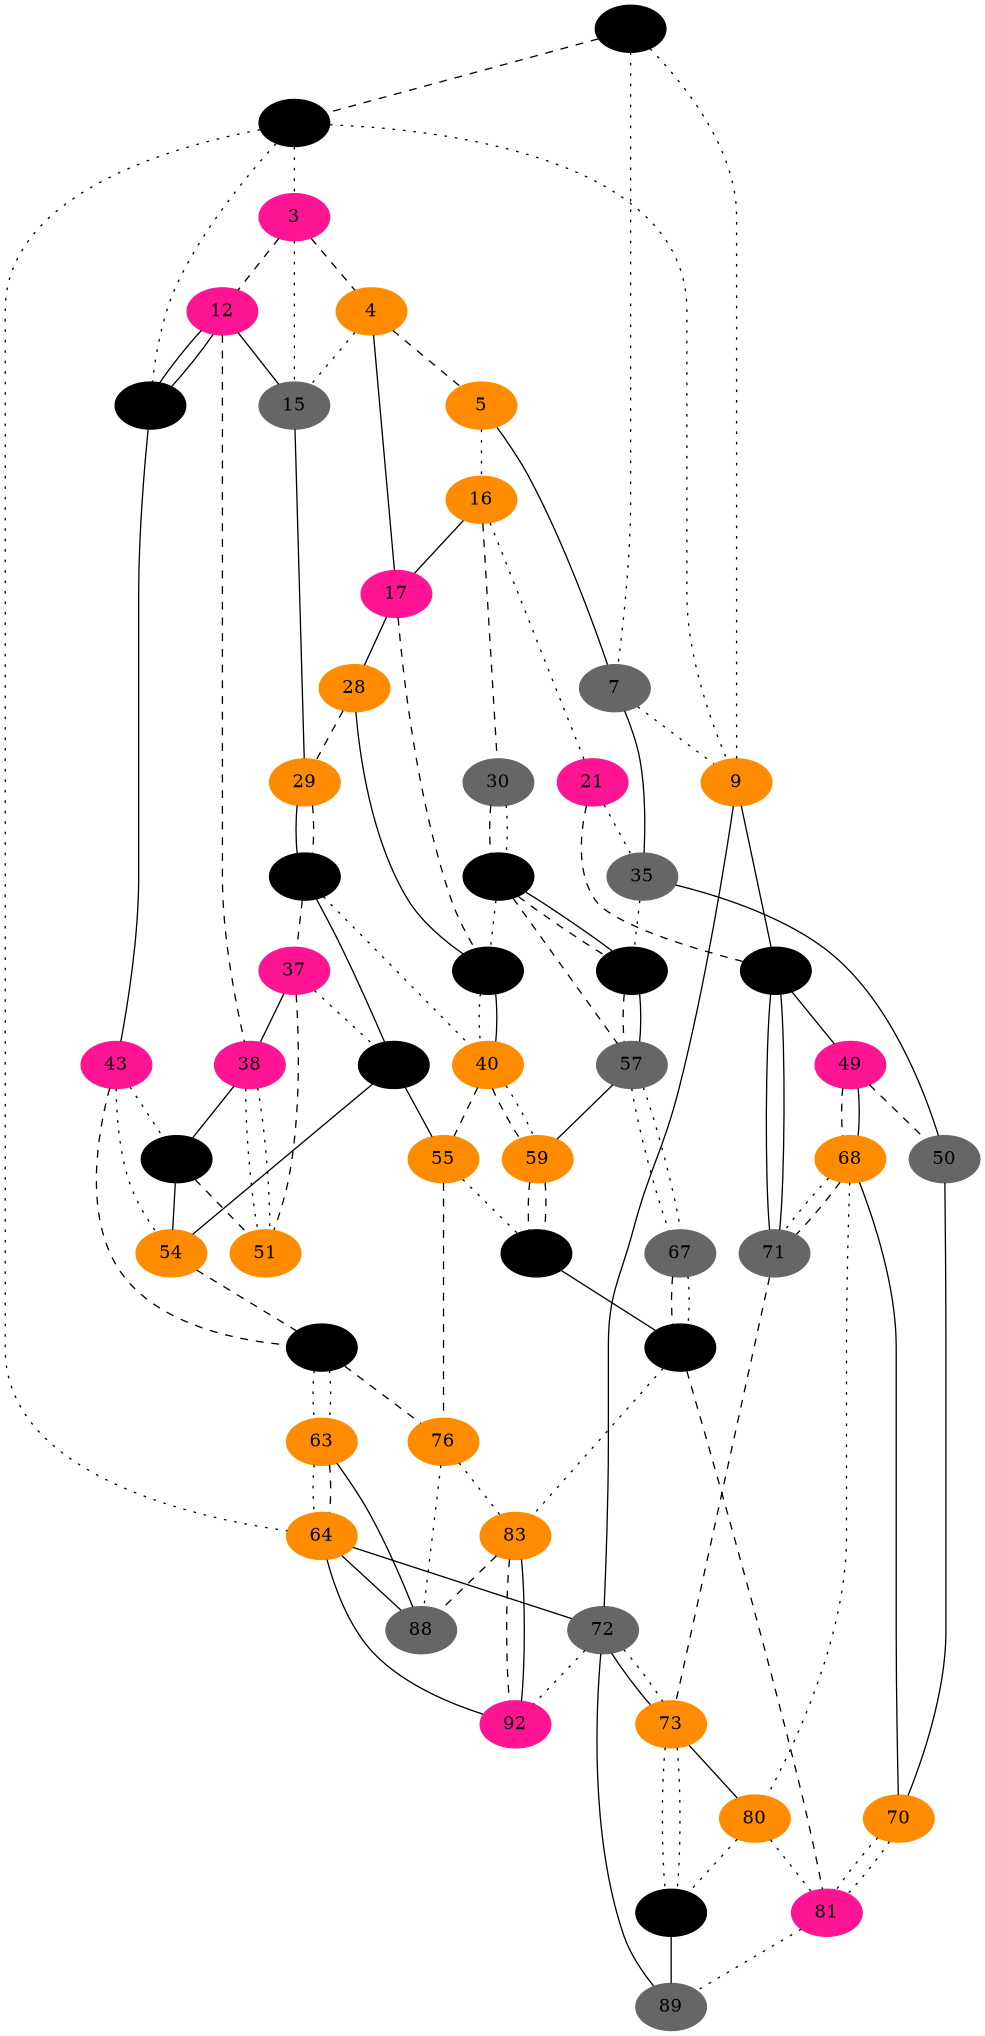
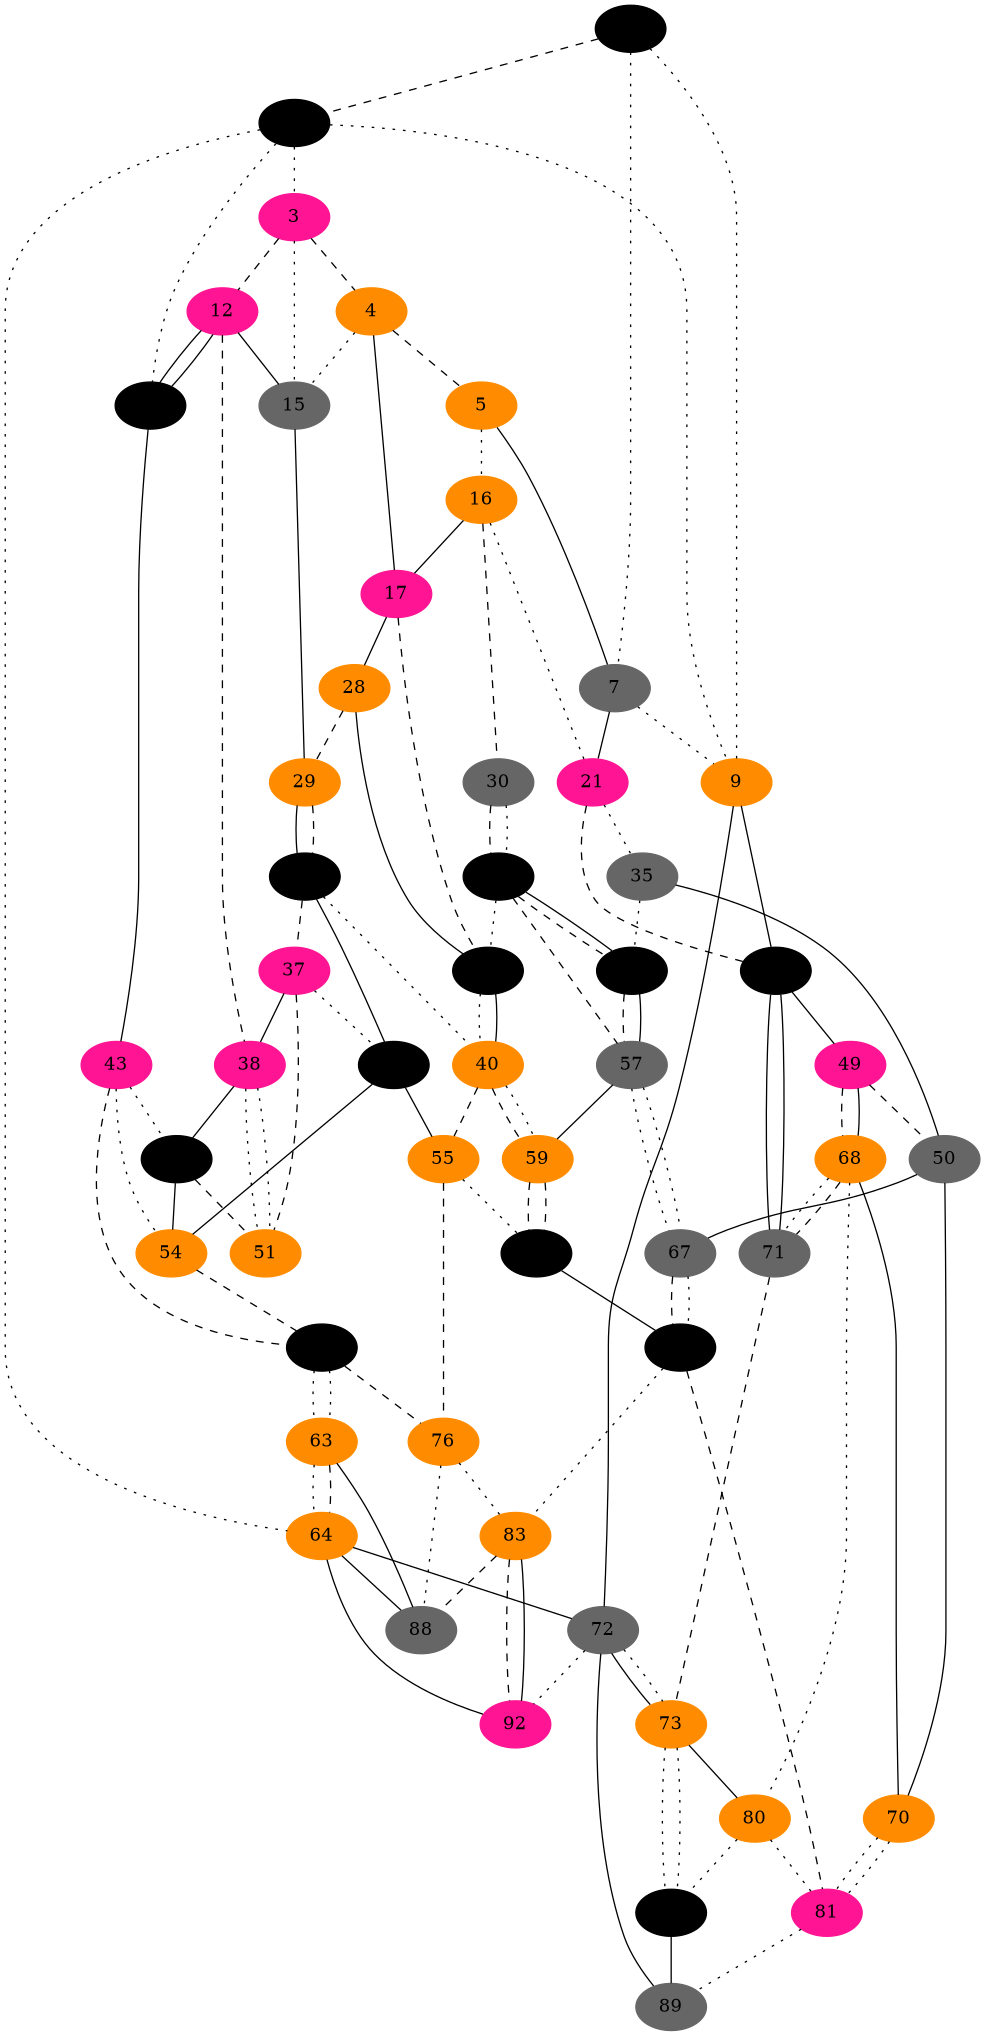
  graph {
    node [color=darkorange style=filled]
    edge [style=dotted]
    1 [color=black super="+6"]
    2 [color=black super="+10"]
    7 [color=gray40 super="+20"]
    9 [super="+23"]
    3 [color=deeppink super="+11"]
    13 [color=black]
    64 [super="+90"]
    21 [color=deeppink super="+26"]
    24 [color=black super="+25"]
    72 [color=gray40 super="+91"]
    4 [super="+14"]
    12 [color=deeppink super="+19"]
    15 [color=gray40 super="+18"]
    43 [color=deeppink super="+61"]
    88 [color=gray40 super="+89"]
    92 [color=deeppink]
    5 [super="+8"]
    17 [color=deeppink super="+27"]
    38 [color=deeppink super="+39"]
    29
    16 [super="+22"]
    28
    33 [color=black super="+34"]
    30 [color=gray40]
    35 [color=gray40 super="+45"]
    49 [color=deeppink]
    71 [color=gray40]
    73 [super="+74"]
    n29 [color=gray40 label=89]
    51
    44 [color=black super="+52"]
    54 [super="+65"]
    62 [color=black super="+75"]
    36 [color=black super="+42"]
    31 [color=black super="+32"]
    40 [super="+41"]
    46 [color=black]
    50 [color=gray40 super="+66"]
    68 [super="+69"]
    37 [color=deeppink super="+48"]
    47 [color=black super="+53"]
    57 [color=gray40 super="+58"]
    59
    67 [color=gray40]
    55 [super="+56"]
    70
    60 [color=black]
    76 [super="+77"]
    63
    80 [super="+82"]
    78 [color=black super="+79"]
    81 [color=deeppink super="+85"]
    83 [super="+84"]
    86 [color=black]
    1 -- 2 [style=dashed]
    1 -- 7
    1 -- 9
    2 -- 9
    2 -- 3
    2 -- 13
    2 -- 64
    7 -- 9
-   7 -- 35 [style=solid]
+   7 -- 21 [style=solid]
    9 -- 24 [style=solid]
    9 -- 72 [style=solid]
    3 -- 4 [style=dashed]
    3 -- 12 [style=dashed]
    3 -- 15
    13 -- 43 [style=solid]
    64 -- 72 [style=solid]
    64 -- 88 [style=solid]
    64 -- 92 [style=solid]
    21 -- 24 [style=dashed]
    21 -- 35
    24 -- 49 [style=solid]
    24 -- 71 [style=solid]
    24 -- 71 [style=solid]
    72 -- 92
    72 -- 73 [style=solid]
    72 -- 73
    72 -- n29 [style=solid]
    4 -- 15
    4 -- 5 [style=dashed]
    4 -- 17 [style=solid]
    12 -- 13 [style=solid]
    12 -- 13 [style=solid]
    12 -- 15 [style=solid]
    12 -- 38 [style=dashed]
    15 -- 29 [style=solid]
    43 -- 44
    43 -- 54
    43 -- 62 [style=dashed]
    5 -- 7 [style=solid]
    5 -- 16
    17 -- 28 [style=solid]
    17 -- 33 [style=dashed]
    38 -- 51
    38 -- 51
    38 -- 44 [style=solid]
    29 -- 36 [style=solid]
    29 -- 36 [style=dashed]
    16 -- 21
    16 -- 17 [style=solid]
    16 -- 30 [style=dashed]
    28 -- 29 [style=dashed]
    28 -- 33 [style=solid]
    33 -- 40
    33 -- 40 [style=solid]
    30 -- 31 [style=dashed]
    30 -- 31
    35 -- 46
    35 -- 50 [style=solid]
    49 -- 50 [style=dashed]
    49 -- 68 [style=dashed]
    49 -- 68 [style=solid]
    71 -- 73 [style=dashed]
    73 -- 80 [style=solid]
    73 -- 86
    73 -- 86
    44 -- 51 [style=dashed]
    44 -- 54 [style=solid]
    54 -- 62 [style=dashed]
    62 -- 76 [style=dashed]
    62 -- 63
    62 -- 63
    36 -- 40
    36 -- 37 [style=dashed]
    36 -- 47 [style=solid]
    31 -- 33
    31 -- 46 [style=dashed]
    31 -- 46 [style=solid]
    31 -- 57 [style=dashed]
    40 -- 59 [style=dashed]
    40 -- 59
    40 -- 55 [style=dashed]
    46 -- 57 [style=dashed]
    46 -- 57 [style=solid]
+   50 -- 67 [style=solid]
    50 -- 70 [style=solid]
    68 -- 71
    68 -- 71 [style=dashed]
    68 -- 70 [style=solid]
    68 -- 80
    37 -- 38 [style=solid]
    37 -- 51 [style=dashed]
    37 -- 47
    47 -- 54 [style=solid]
    47 -- 55 [style=solid]
    57 -- 59 [style=solid]
    57 -- 67
    57 -- 67
    59 -- 60 [style=dashed]
    59 -- 60 [style=dashed]
    67 -- 78 [style=dashed]
    67 -- 78
    55 -- 60
    55 -- 76 [style=dashed]
    70 -- 81
    70 -- 81
    60 -- 78 [style=solid]
    76 -- 88
    76 -- 83
    63 -- 64
    63 -- 64 [style=dashed]
    63 -- 88 [style=solid]
    80 -- 81
    80 -- 86
    78 -- 81 [style=dashed]
    78 -- 83
    81 -- n29
    83 -- 88 [style=dashed]
    83 -- 92 [style=dashed]
    83 -- 92 [style=solid]
    86 -- n29 [style=solid]
  }
